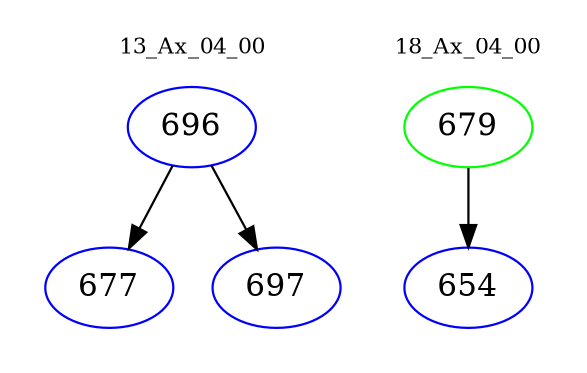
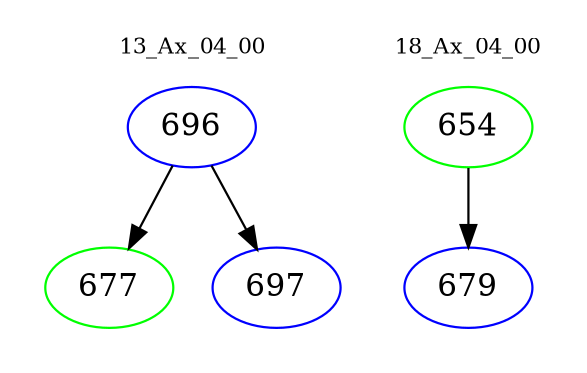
  digraph {
    node [color=blue]
    edge [color=black]
    n1 [label=696]
-   n2 [label=677]
+   n2 [color=green label=677]
    n3 [label=697]
-   n4 [color=green label=679]
-   n5 [label=654]
+   n4 [label=679]
+   n5 [color=green label=654]
    subgraph cluster_1 {
      color=white
      fontsize=10
      label="13_Ax_04_00"
      n1
      n2
      n3
    }
    subgraph cluster_2 {
      color=white
      fontsize=10
      label="18_Ax_04_00"
      n4
      n5
    }
    n1 -> n2
    n1 -> n3
-   n4 -> n5
+   n5 -> n4
  }
